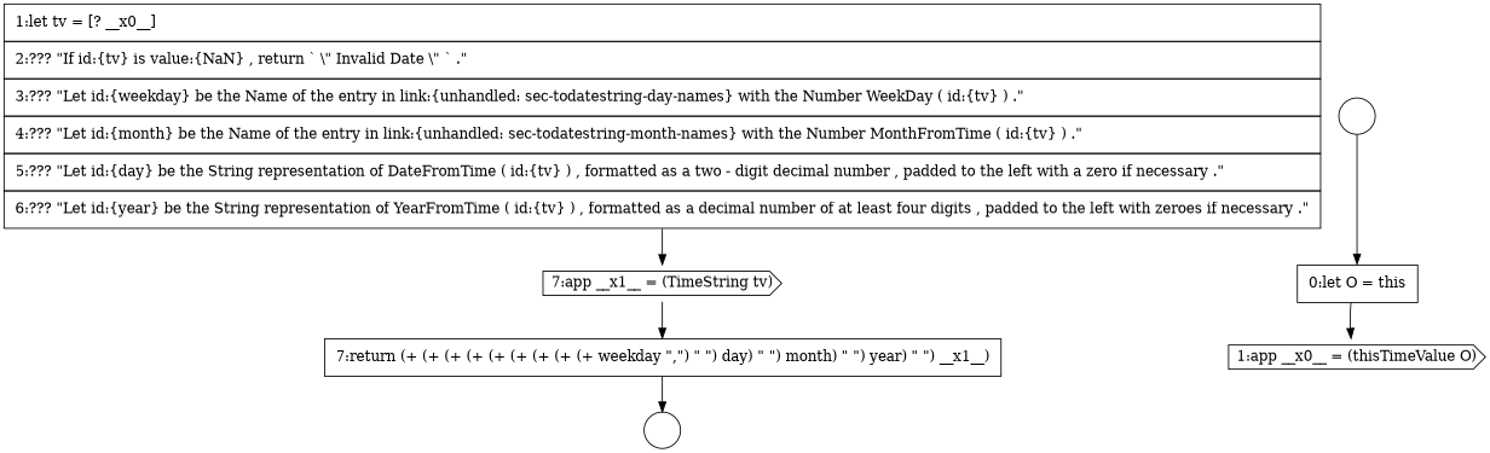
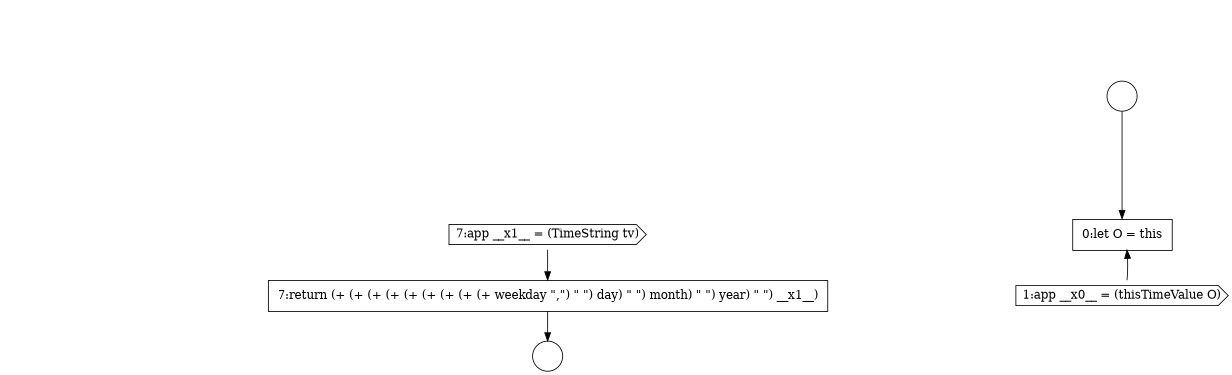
  digraph {
    node [color=black fillcolor=white shape=none style=filled]
    edge [color=black]
    n1 [label=<<font color="black">7:app __x1__ = (TimeString tv)</font>> shape=cds]
    n2 [label=<<font color="black">     <table border="0" cellborder="1" cellspacing="0" cellpadding="10">       <tr><td align="left">7:return (+ (+ (+ (+ (+ (+ (+ (+ (+ weekday &quot;,&quot;) &quot; &quot;) day) &quot; &quot;) month) &quot; &quot;) year) &quot; &quot;) __x1__)</td></tr>     </table>   </font>> margin=0]
    n3 [label=" " shape=circle]
    n4 [label=<<font color="black">     <table border="0" cellborder="1" cellspacing="0" cellpadding="10">       <tr><td align="left">0:let O = this</td></tr>     </table>   </font>> margin=0]
    n5 [label=<<font color="black">1:app __x0__ = (thisTimeValue O)</font>> shape=cds]
    n6 [label=" " shape=circle]
-   n7 [label=<<font color="black">     <table border="0" cellborder="1" cellspacing="0" cellpadding="10">       <tr><td align="left">1:let tv = [? __x0__]</td></tr>       <tr><td align="left">2:??? &quot;If id:{tv} is value:{NaN} , return ` \&quot; Invalid Date \&quot; ` .&quot;</td></tr>       <tr><td align="left">3:??? &quot;Let id:{weekday} be the Name of the entry in link:{unhandled: sec-todatestring-day-names} with the Number WeekDay ( id:{tv} ) .&quot;</td></tr>       <tr><td align="left">4:??? &quot;Let id:{month} be the Name of the entry in link:{unhandled: sec-todatestring-month-names} with the Number MonthFromTime ( id:{tv} ) .&quot;</td></tr>       <tr><td align="left">5:??? &quot;Let id:{day} be the String representation of DateFromTime ( id:{tv} ) , formatted as a two - digit decimal number , padded to the left with a zero if necessary .&quot;</td></tr>       <tr><td align="left">6:??? &quot;Let id:{year} be the String representation of YearFromTime ( id:{tv} ) , formatted as a decimal number of at least four digits , padded to the left with zeroes if necessary .&quot;</td></tr>     </table>   </font>> margin=0]
    n1 -> n2
    n2 -> n3
-   n4 -> n5
+   n5 -> n4
    n6 -> n4
-   n7 -> n1
  }
